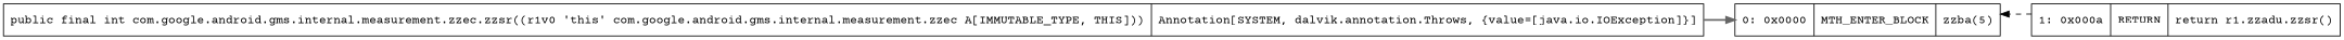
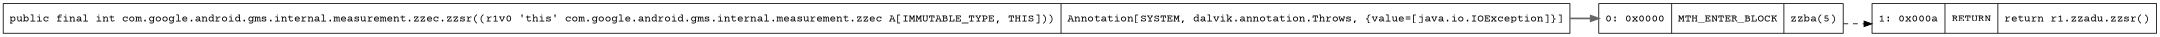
  digraph {
    rankdir=LR
    fontname="Courier Prime"
    node [shape=record fontname="Courier Prime"]
    edge [fontname="Courier Prime"]
    n1 [label="{0\:\ 0x0000|MTH_ENTER_BLOCK\l|zzba(5)\l}"]
    n2 [label="{1\:\ 0x000a|RETURN\l|return r1.zzadu.zzsr()\l}"]
    n3 [label="{public final int com.google.android.gms.internal.measurement.zzec.zzsr((r1v0 'this' com.google.android.gms.internal.measurement.zzec A[IMMUTABLE_TYPE, THIS]))  | Annotation[SYSTEM, dalvik.annotation.Throws, \{value=[java.io.IOException]\}]\l}"]
-   n2 -> n1 [color=black style=dashed]
+   n1 -> n2 [color=black style=dashed]
    n3 -> n1 [color=gray40 style=bold]
  }
